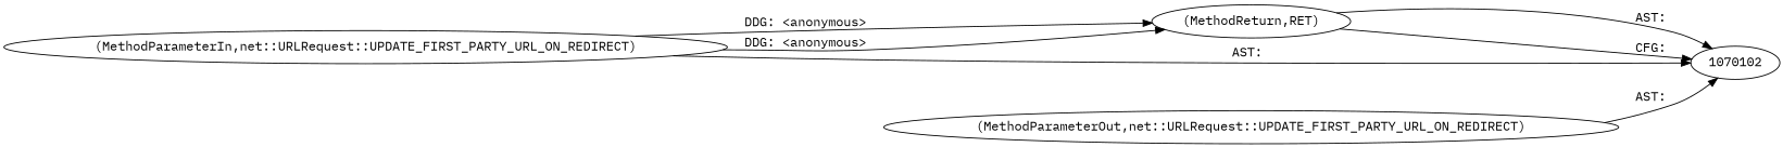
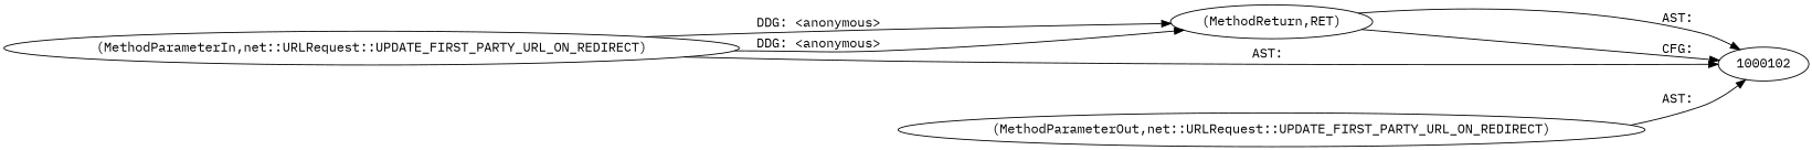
  digraph {
    rankdir=LR
    fontname="IBM Plex Mono"
    node [fontname="IBM Plex Mono"]
    edge [fontname="IBM Plex Mono"]
    n1 [label="(MethodReturn,RET)"]
-   1000102 [label=1070102]
+   1000102
    n3 [label="(MethodParameterIn,net::URLRequest::UPDATE_FIRST_PARTY_URL_ON_REDIRECT)"]
    n4 [label="(MethodParameterOut,net::URLRequest::UPDATE_FIRST_PARTY_URL_ON_REDIRECT)"]
    n1 -> 1000102 [label="AST: "]
    n1 -> 1000102 [label="CFG: "]
    n3 -> n1 [label="DDG: <anonymous>"]
    n3 -> n1 [label="DDG: <anonymous>"]
    n3 -> 1000102 [label="AST: "]
    n4 -> 1000102 [label="AST: "]
  }
